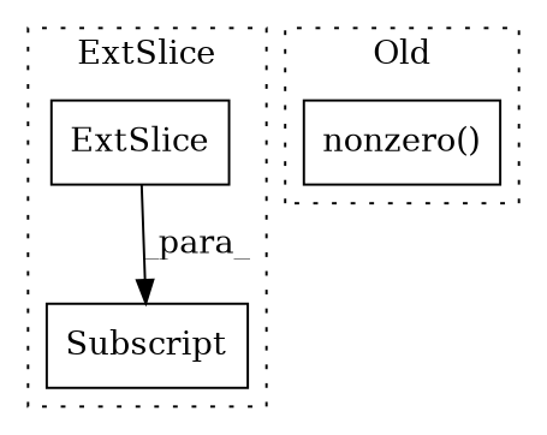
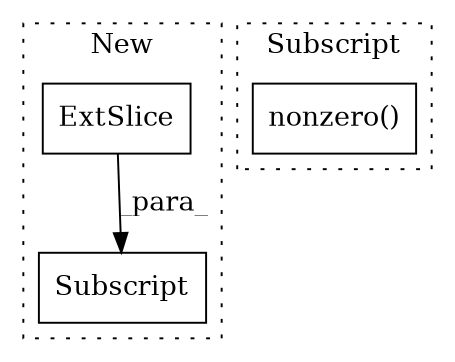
  digraph {
    node [shape=box]
    n1 [a=85 l=8 label=ExtSlice s=3764]
    n2 [a=63 l="54,0" label=Subscript s="3764,0"]
    n3 [a=75 l="31,1" label="nonzero()" s="3298,3370"]
    subgraph cluster_1 {
-     label=ExtSlice
+     label=New
      style=dotted
      n1
      n2
    }
    subgraph cluster_2 {
-     label=Old
+     label=Subscript
      style=dotted
      n3
    }
    n1 -> n2 [label=_para_]
  }
